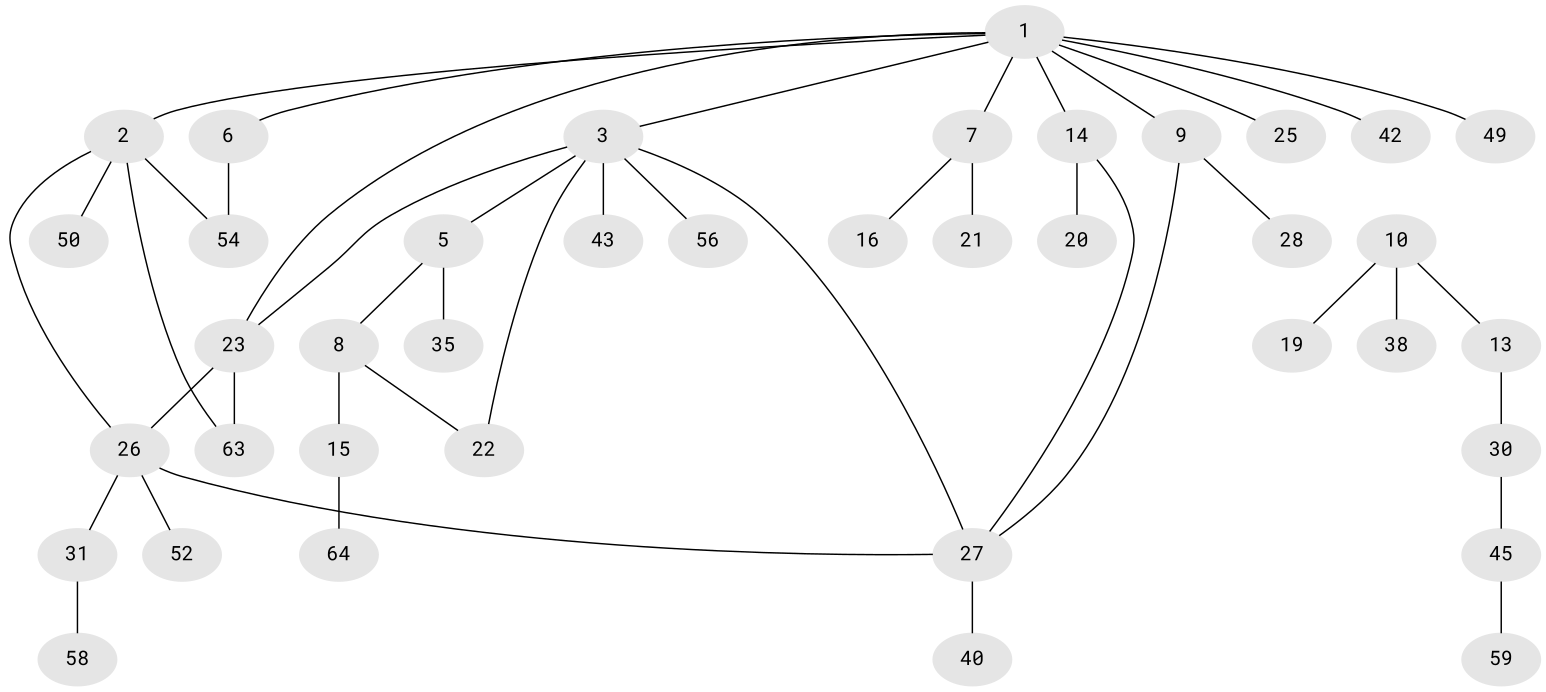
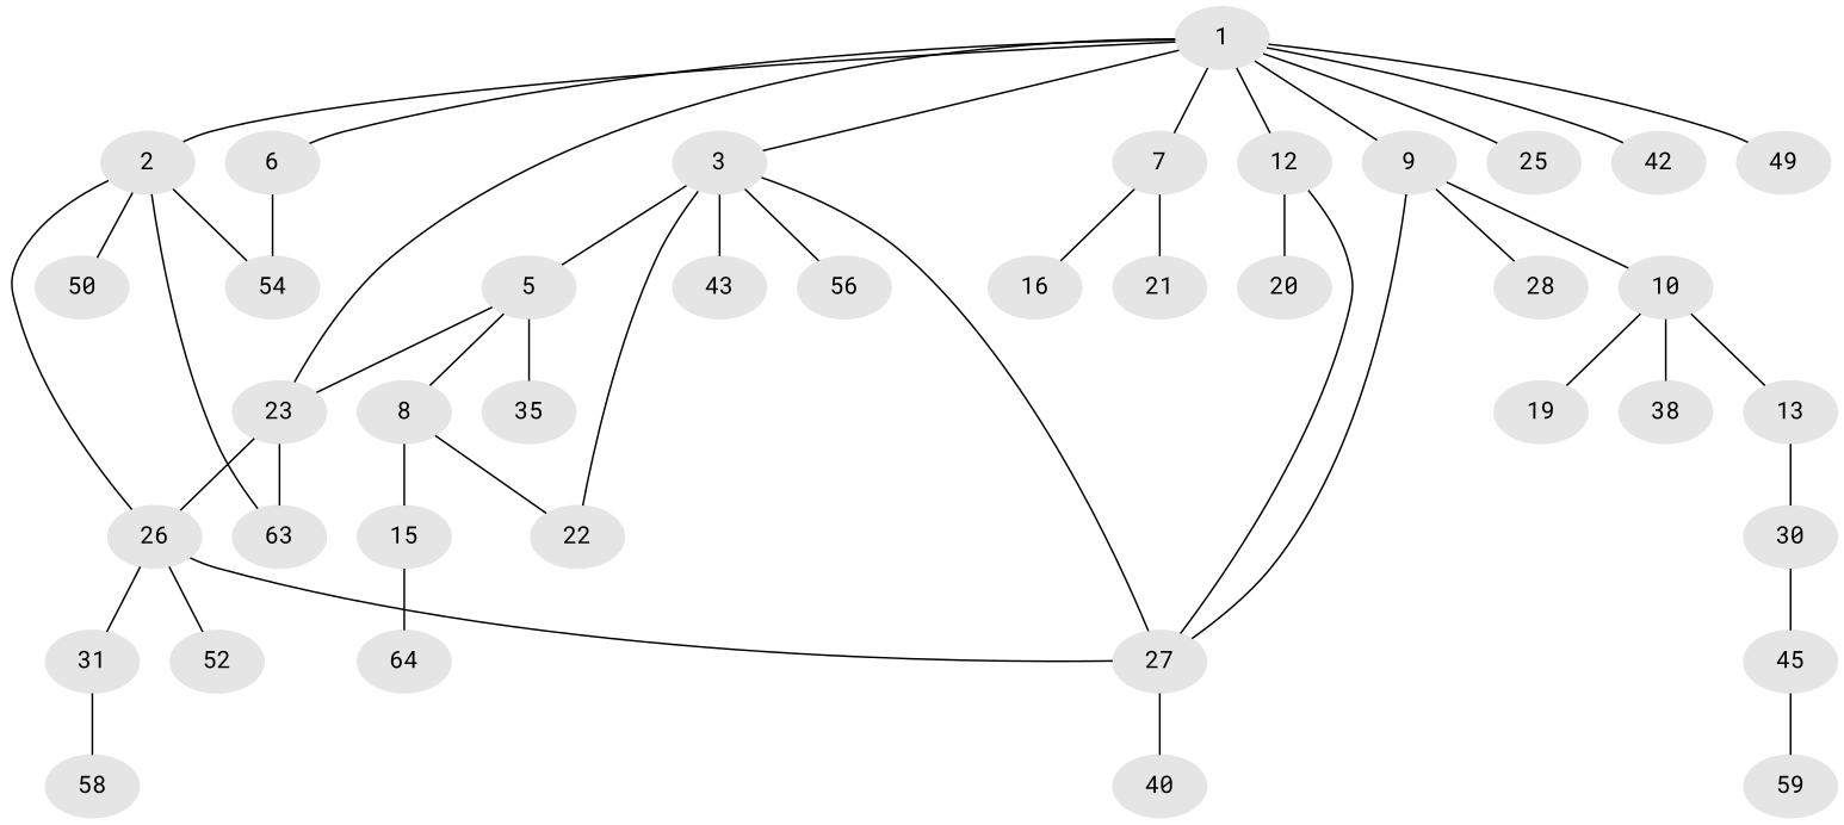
  graph {
    fontname="Roboto Mono"
    node [color=gray90 fontname="Roboto Mono" style=filled]
    edge [fontname="Roboto Mono"]
    1 [super="+4"]
    2 [super="+18"]
    3 [super="+24"]
    6 [super="+61"]
    7 [super="+41"]
    9 [super="+62"]
-   12 [super="+57" label=14]
+   12 [super="+57"]
    23 [super="+37"]
    25 [super="+32"]
    42
    49
    26 [super="+47"]
    n13 [label=54]
    50 [super="+51"]
    63
    5 [super="+34"]
    22 [super="+29"]
    27 [super="+36"]
    n19 [label=43]
    56
    16 [super="+46"]
    21
    10 [super="+17"]
    28 [super="+53"]
    20
    31 [super="+39"]
    52
    8 [super="+33"]
    35
    40
    15 [super="+55"]
    64
    13 [super="+43"]
    19
    38 [super="+60"]
    30
    45 [super="+54"]
    58
    59
    1 -- 2
    1 -- 3
    1 -- 6
    1 -- 7
    1 -- 9
    1 -- 12
    1 -- 23
    1 -- 25
    1 -- 42
    1 -- 49
    2 -- 26
    2 -- n13
    2 -- 50
    2 -- 63
    3 -- 5
    3 -- 22
    3 -- 27
    3 -- n19
    3 -- 56
    6 -- n13
    7 -- 16
    7 -- 21
    9 -- 27
+   9 -- 10
    9 -- 28
    12 -- 27
    12 -- 20
    23 -- 26
    23 -- 63
    26 -- 27
    26 -- 31
    26 -- 52
-   3 -- 23
+   5 -- 23
    5 -- 8
    5 -- 35
    27 -- 40
    10 -- 13
    10 -- 19
    10 -- 38
    31 -- 58
    8 -- 22
    8 -- 15
    15 -- 64
    13 -- 30
    30 -- 45
    45 -- 59
  }
